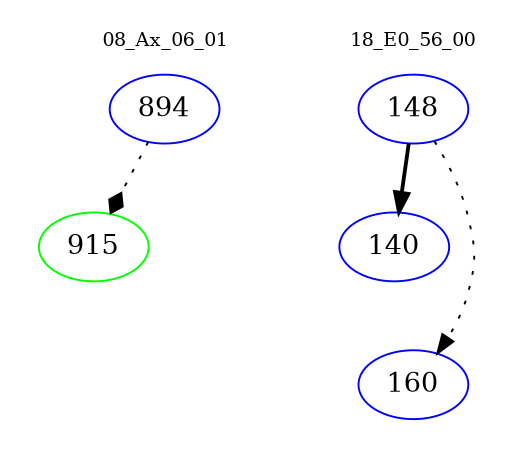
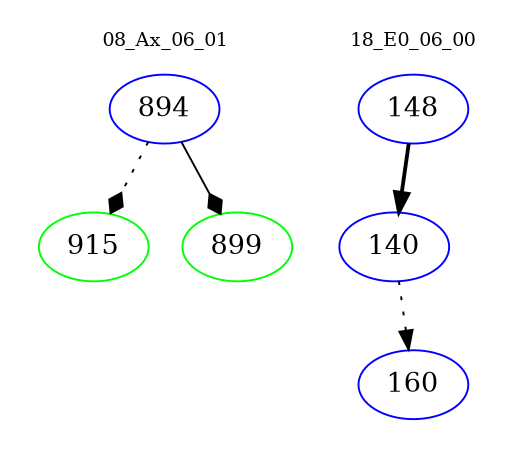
  digraph {
    node [color=blue]
    edge [arrowhead=diamond color=black style=dotted]
    n1 [label=894]
    n2 [color=green label=915]
+   n3 [color=green label=899]
    n4 [label=148]
    n5 [label=140]
    n6 [label=160]
    subgraph cluster_1 {
      color=white
      fontsize=10
      label="08_Ax_06_01"
      n1
      n2
+     n3
    }
    subgraph cluster_2 {
      color=white
      fontsize=10
-     label="18_E0_56_00"
+     label="18_E0_06_00"
      n4
      n5
      n6
    }
    n1 -> n2
+   n1 -> n3 [style=solid]
    n4 -> n5 [arrowhead=normal style=bold]
-   n4 -> n6 [arrowhead=normal]
+   n5 -> n6 [arrowhead=normal]
  }
